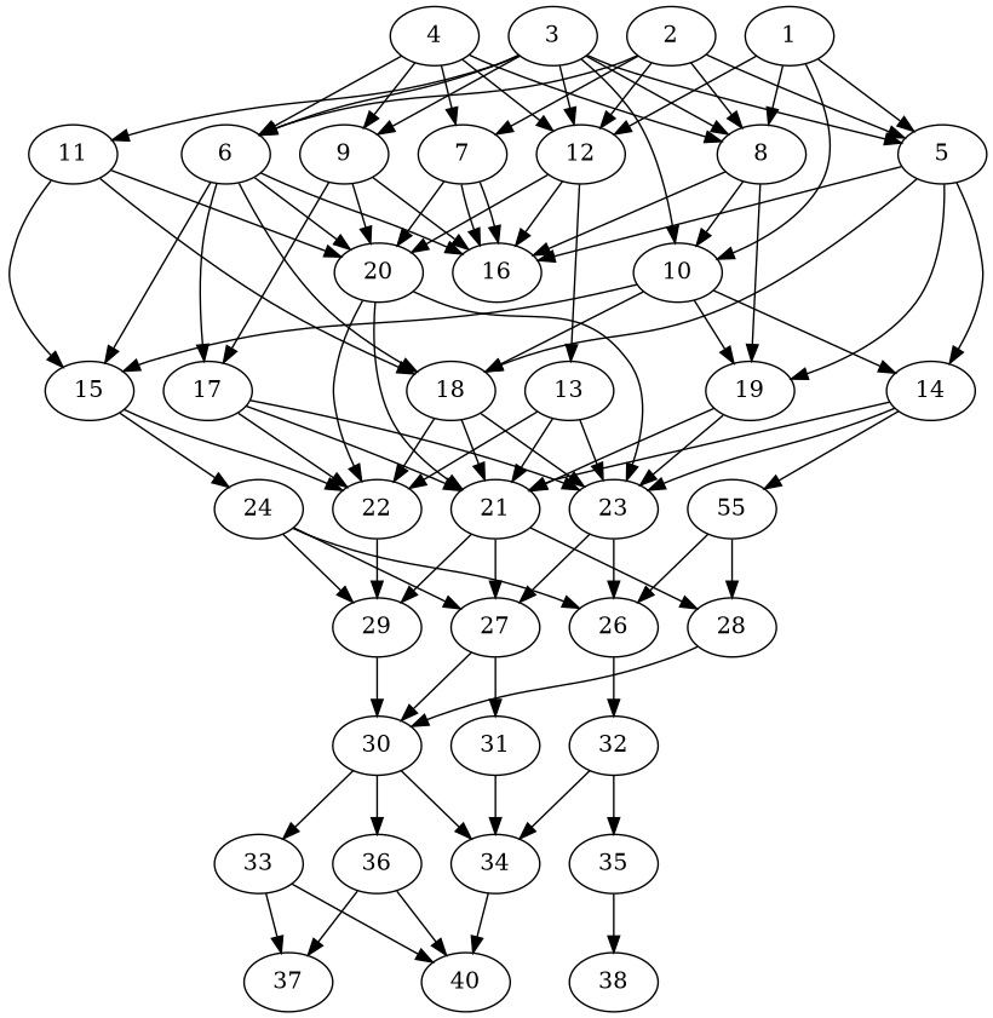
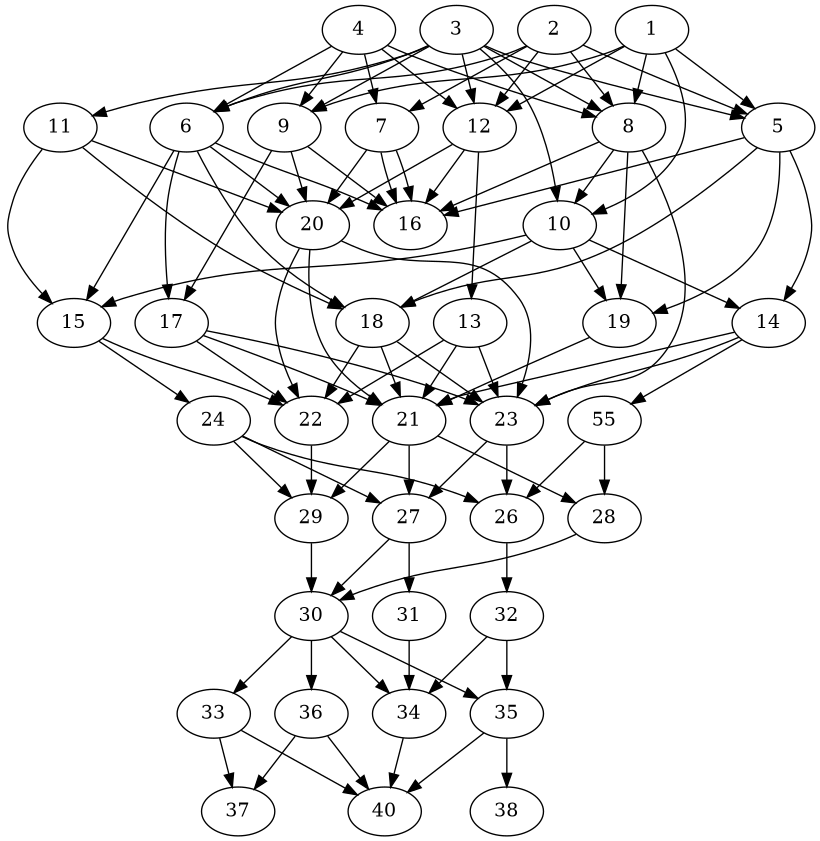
  digraph {
    node [alpha=0.06]
    1 [alpha=0.18 expect_size=7360512]
    5 [alpha=0.12 expect_size=24266752]
    8 [alpha=0.15 expect_size=23741440]
    9 [alpha=0.04 expect_size=20871168]
    10 [alpha=0.10 expect_size=33241088]
    12 [expect_size=50008064]
    14 [alpha=0.12 expect_size=35088384]
    16 [alpha=0.09 expect_size=45224960]
    18 [alpha=0.17 expect_size=28703744]
    19 [alpha=0.13 expect_size=16835584]
    6 [alpha=0.04 expect_size=30025728]
    15 [alpha=0.10 expect_size=15837184]
    17 [alpha=0.02 expect_size=8155136]
    20 [alpha=0.09 expect_size=25376768]
    13 [alpha=0.05 expect_size=19767296]
    21 [alpha=0.07 expect_size=47984640]
    23 [alpha=0.17 expect_size=36082688]
    n18 [alpha=0.13 expect_size=29112320 label=55]
    22 [alpha=0.01 expect_size=21413888]
    24 [alpha=0.11 expect_size=48285696]
    2 [alpha=0.07 expect_size=44243968]
    7 [alpha=0.09 expect_size=18452480]
    3 [expect_size=10966016]
    11 [alpha=0.09 expect_size=6892544]
    4 [alpha=0.12 expect_size=46469120]
    27 [alpha=0.04 expect_size=25872384]
    28 [alpha=0.10 expect_size=30045184]
    29 [alpha=0.02 expect_size=23902208]
    26 [expect_size=52196352]
    30 [alpha=0.07 expect_size=6936576]
    31 [alpha=0.12 expect_size=29123584]
    32 [alpha=0.16 expect_size=45393920]
    34 [alpha=0.09 expect_size=41360384]
    35 [alpha=0.17 expect_size=20818944]
    36 [alpha=0.01 expect_size=52152320]
    33 [expect_size=47564800]
    40 [alpha=0.11 expect_size=9172992]
    38 [alpha=0.02 expect_size=27700224]
    37 [expect_size=18585600]
    1 -> 5
    1 -> 8
+   1 -> 9
    1 -> 10
    1 -> 12
    5 -> 14
    5 -> 16
    5 -> 18
    5 -> 19
    8 -> 10
    8 -> 16
    8 -> 19
    9 -> 16
    9 -> 17
    9 -> 20
    10 -> 14
    10 -> 18
    10 -> 19
    10 -> 15
    12 -> 16
    12 -> 20
    12 -> 13
    14 -> 21
    14 -> 23
    14 -> n18
    18 -> 21
    18 -> 23
    18 -> 22
    19 -> 21
-   19 -> 23
+   8 -> 23
    6 -> 16
    6 -> 18
    6 -> 15
    6 -> 17
    6 -> 20
    15 -> 22
    15 -> 24
    17 -> 21
    17 -> 23
    17 -> 22
    20 -> 21
    20 -> 23
    20 -> 22
    13 -> 21
    13 -> 23
    13 -> 22
    21 -> 27
    21 -> 28
    21 -> 29
    23 -> 27
    23 -> 26
    n18 -> 28
    n18 -> 26
    22 -> 29
    24 -> 27
    24 -> 29
    24 -> 26
    2 -> 5
    2 -> 8
    2 -> 12
    2 -> 6
    2 -> 7
    7 -> 16
    7 -> 16
    7 -> 20
    3 -> 5
    3 -> 8
    3 -> 9
    3 -> 10
    3 -> 12
    3 -> 6
    3 -> 11
    11 -> 18
    11 -> 15
    11 -> 20
    4 -> 8
    4 -> 9
    4 -> 12
    4 -> 6
    4 -> 7
    27 -> 30
    27 -> 31
    28 -> 30
    29 -> 30
    26 -> 32
    30 -> 34
+   30 -> 35
    30 -> 36
    30 -> 33
    31 -> 34
    32 -> 34
    32 -> 35
    34 -> 40
+   35 -> 40
    35 -> 38
    36 -> 40
    36 -> 37
    33 -> 40
    33 -> 37
  }
